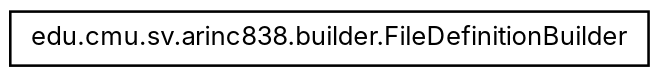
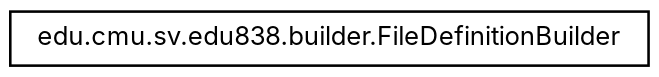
  digraph {
    rankdir=LR
    fontname=Inter
-   n1 [color=black fillcolor=white fontname=Inter fontsize=10 height=0.2 label="edu.cmu.sv.arinc838.builder.FileDefinitionBuilder" shape=record style=filled width=0.4]
+   n1 [color=black fillcolor=white fontname=Inter fontsize=10 height=0.2 label="edu.cmu.sv.edu838.builder.FileDefinitionBuilder" shape=record style=filled width=0.4]
  }
